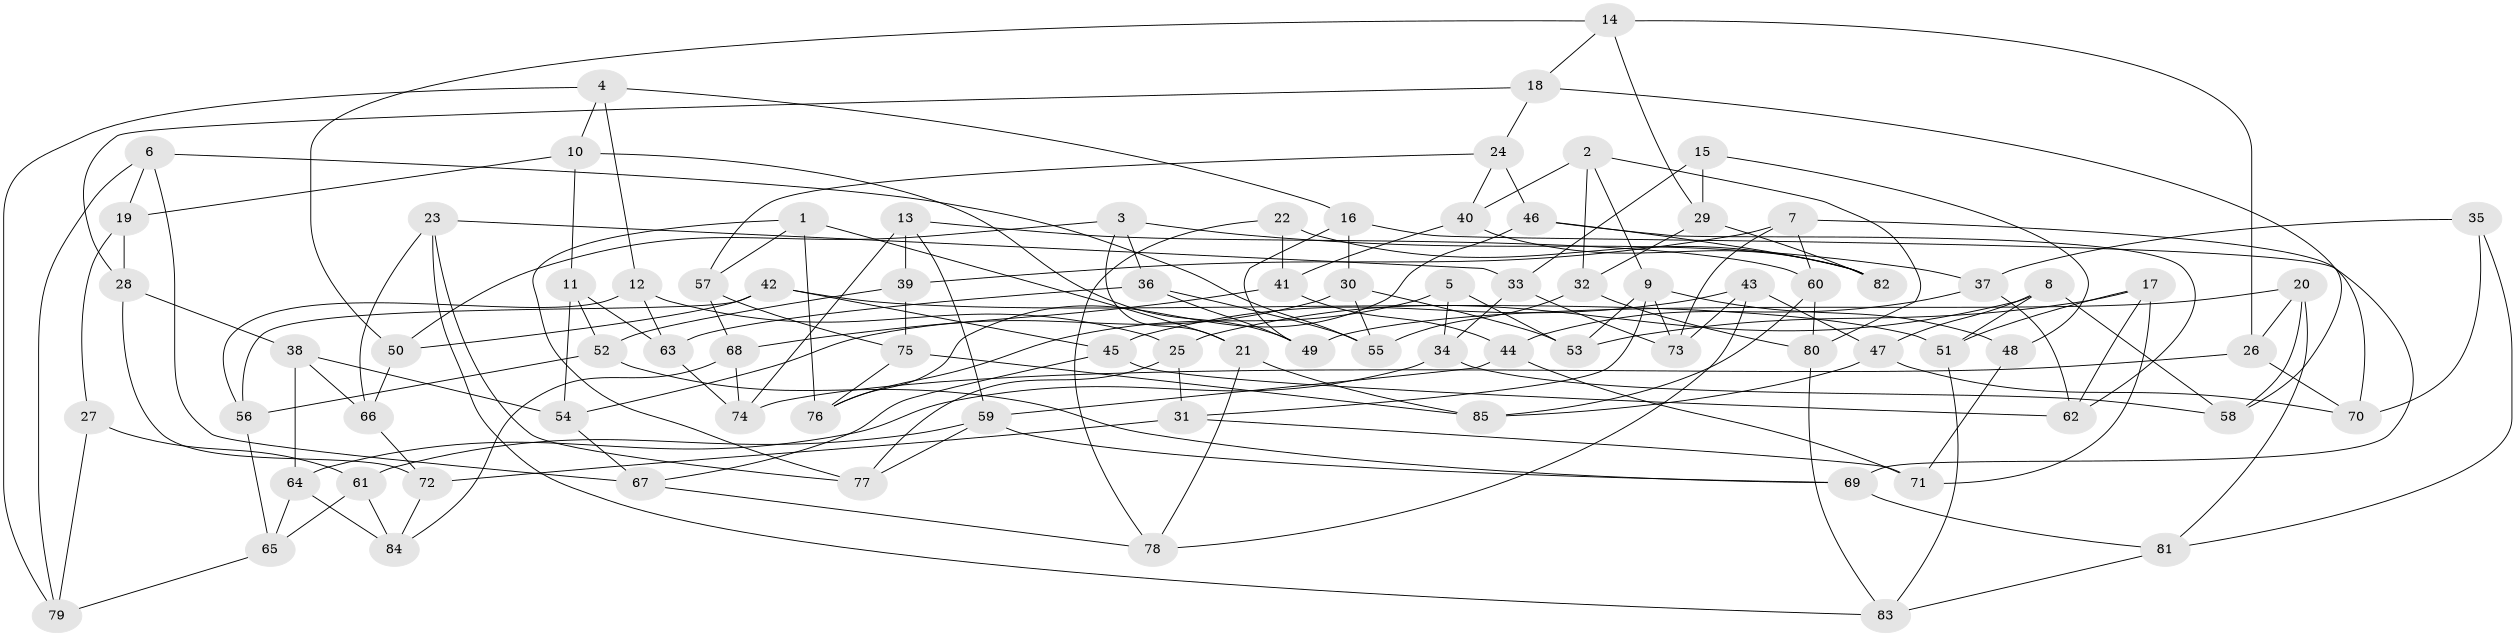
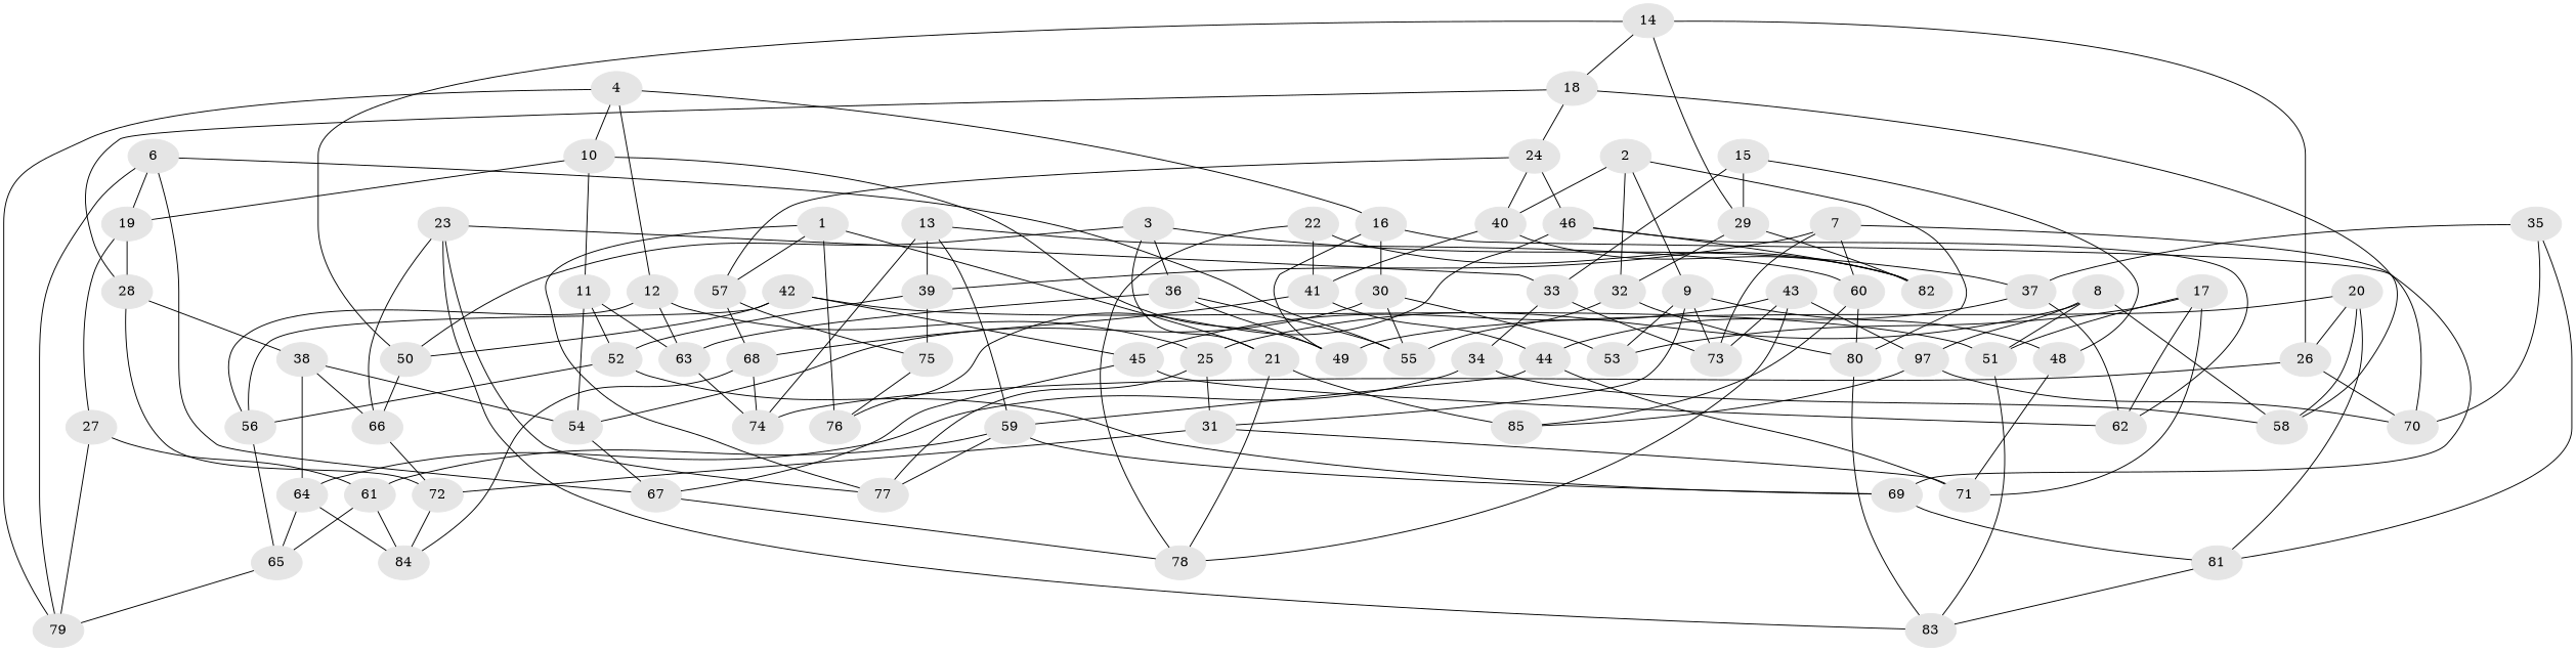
  graph {
    node [color=gray90 style=filled]
    1
    21
    57
    76
    77
    78
    85
    75
    68
    2
    32
    40
    80
    9
-   5
    34
    53
    55
    41
    82
    83
    3
    36
    37
    50
    49
    63
    62
    44
    66
    4
    10
    12
    16
    79
    19
    11
    25
    56
    30
    69
    58
    64
    6
    67
    28
    27
    7
    39
    60
    70
    73
    52
    8
-   47
+   47 [label=97]
    51
    31
    48
    71
    72
    54
    74
    65
    13
    59
    61
    14
    18
    26
    29
    24
    15
    33
    35
    81
    17
    46
    38
    20
    22
    23
    84
    42
    45
    43
    1 -- 21
    1 -- 57
    1 -- 76
    1 -- 77
    21 -- 78
    21 -- 85
    57 -- 75
    57 -- 68
    75 -- 76
-   75 -- 85
    68 -- 74
    68 -- 84
    2 -- 32
    2 -- 40
    2 -- 80
    2 -- 9
    32 -- 80
    32 -- 55
    40 -- 41
    40 -- 82
    80 -- 83
    9 -- 53
    9 -- 73
    9 -- 31
    9 -- 48
-   5 -- 76
-   5 -- 34
-   5 -- 53
    34 -- 58
    34 -- 64
    41 -- 68
    41 -- 44
    3 -- 21
    3 -- 36
    3 -- 37
    3 -- 50
    36 -- 55
    36 -- 49
    36 -- 63
    37 -- 62
    37 -- 44
    50 -- 66
    63 -- 74
    44 -- 71
    44 -- 59
    66 -- 72
    4 -- 10
    4 -- 12
    4 -- 16
    4 -- 79
    10 -- 49
    10 -- 19
    10 -- 11
    12 -- 63
    12 -- 25
    12 -- 56
    16 -- 49
    16 -- 30
    16 -- 69
    19 -- 28
    19 -- 27
    11 -- 63
    11 -- 52
    11 -- 54
    25 -- 77
    25 -- 31
    56 -- 65
    30 -- 53
    30 -- 55
    30 -- 54
    69 -- 81
    64 -- 65
    64 -- 84
    6 -- 55
    6 -- 79
    6 -- 19
    6 -- 67
    67 -- 78
    28 -- 72
    28 -- 38
    27 -- 79
    27 -- 61
    7 -- 39
    7 -- 60
    7 -- 70
    7 -- 73
    39 -- 75
    39 -- 52
    60 -- 85
    60 -- 80
    52 -- 56
    52 -- 69
    8 -- 25
    8 -- 58
    8 -- 47
    8 -- 51
    47 -- 85
    47 -- 70
    51 -- 83
    31 -- 71
    31 -- 72
    48 -- 71
    72 -- 84
    54 -- 67
    65 -- 79
    13 -- 39
    13 -- 60
    13 -- 74
    13 -- 59
    59 -- 77
    59 -- 69
    59 -- 61
    61 -- 65
    61 -- 84
    14 -- 50
    14 -- 18
    14 -- 26
    14 -- 29
    18 -- 58
    18 -- 28
    18 -- 24
    26 -- 70
    26 -- 74
    29 -- 32
    29 -- 82
    24 -- 57
    24 -- 40
    24 -- 46
    15 -- 48
    15 -- 29
    15 -- 33
    33 -- 34
    33 -- 73
    35 -- 37
    35 -- 70
    35 -- 81
    81 -- 83
    17 -- 53
    17 -- 62
    17 -- 51
    17 -- 71
    46 -- 76
    46 -- 82
    46 -- 62
    38 -- 66
    38 -- 64
    38 -- 54
    20 -- 49
    20 -- 58
    20 -- 26
    20 -- 81
    22 -- 78
    22 -- 41
    22 -- 82
    23 -- 77
    23 -- 83
    23 -- 66
    23 -- 33
    42 -- 50
    42 -- 56
    42 -- 51
    42 -- 45
    45 -- 62
    45 -- 67
    43 -- 78
    43 -- 73
    43 -- 47
    43 -- 45
  }
